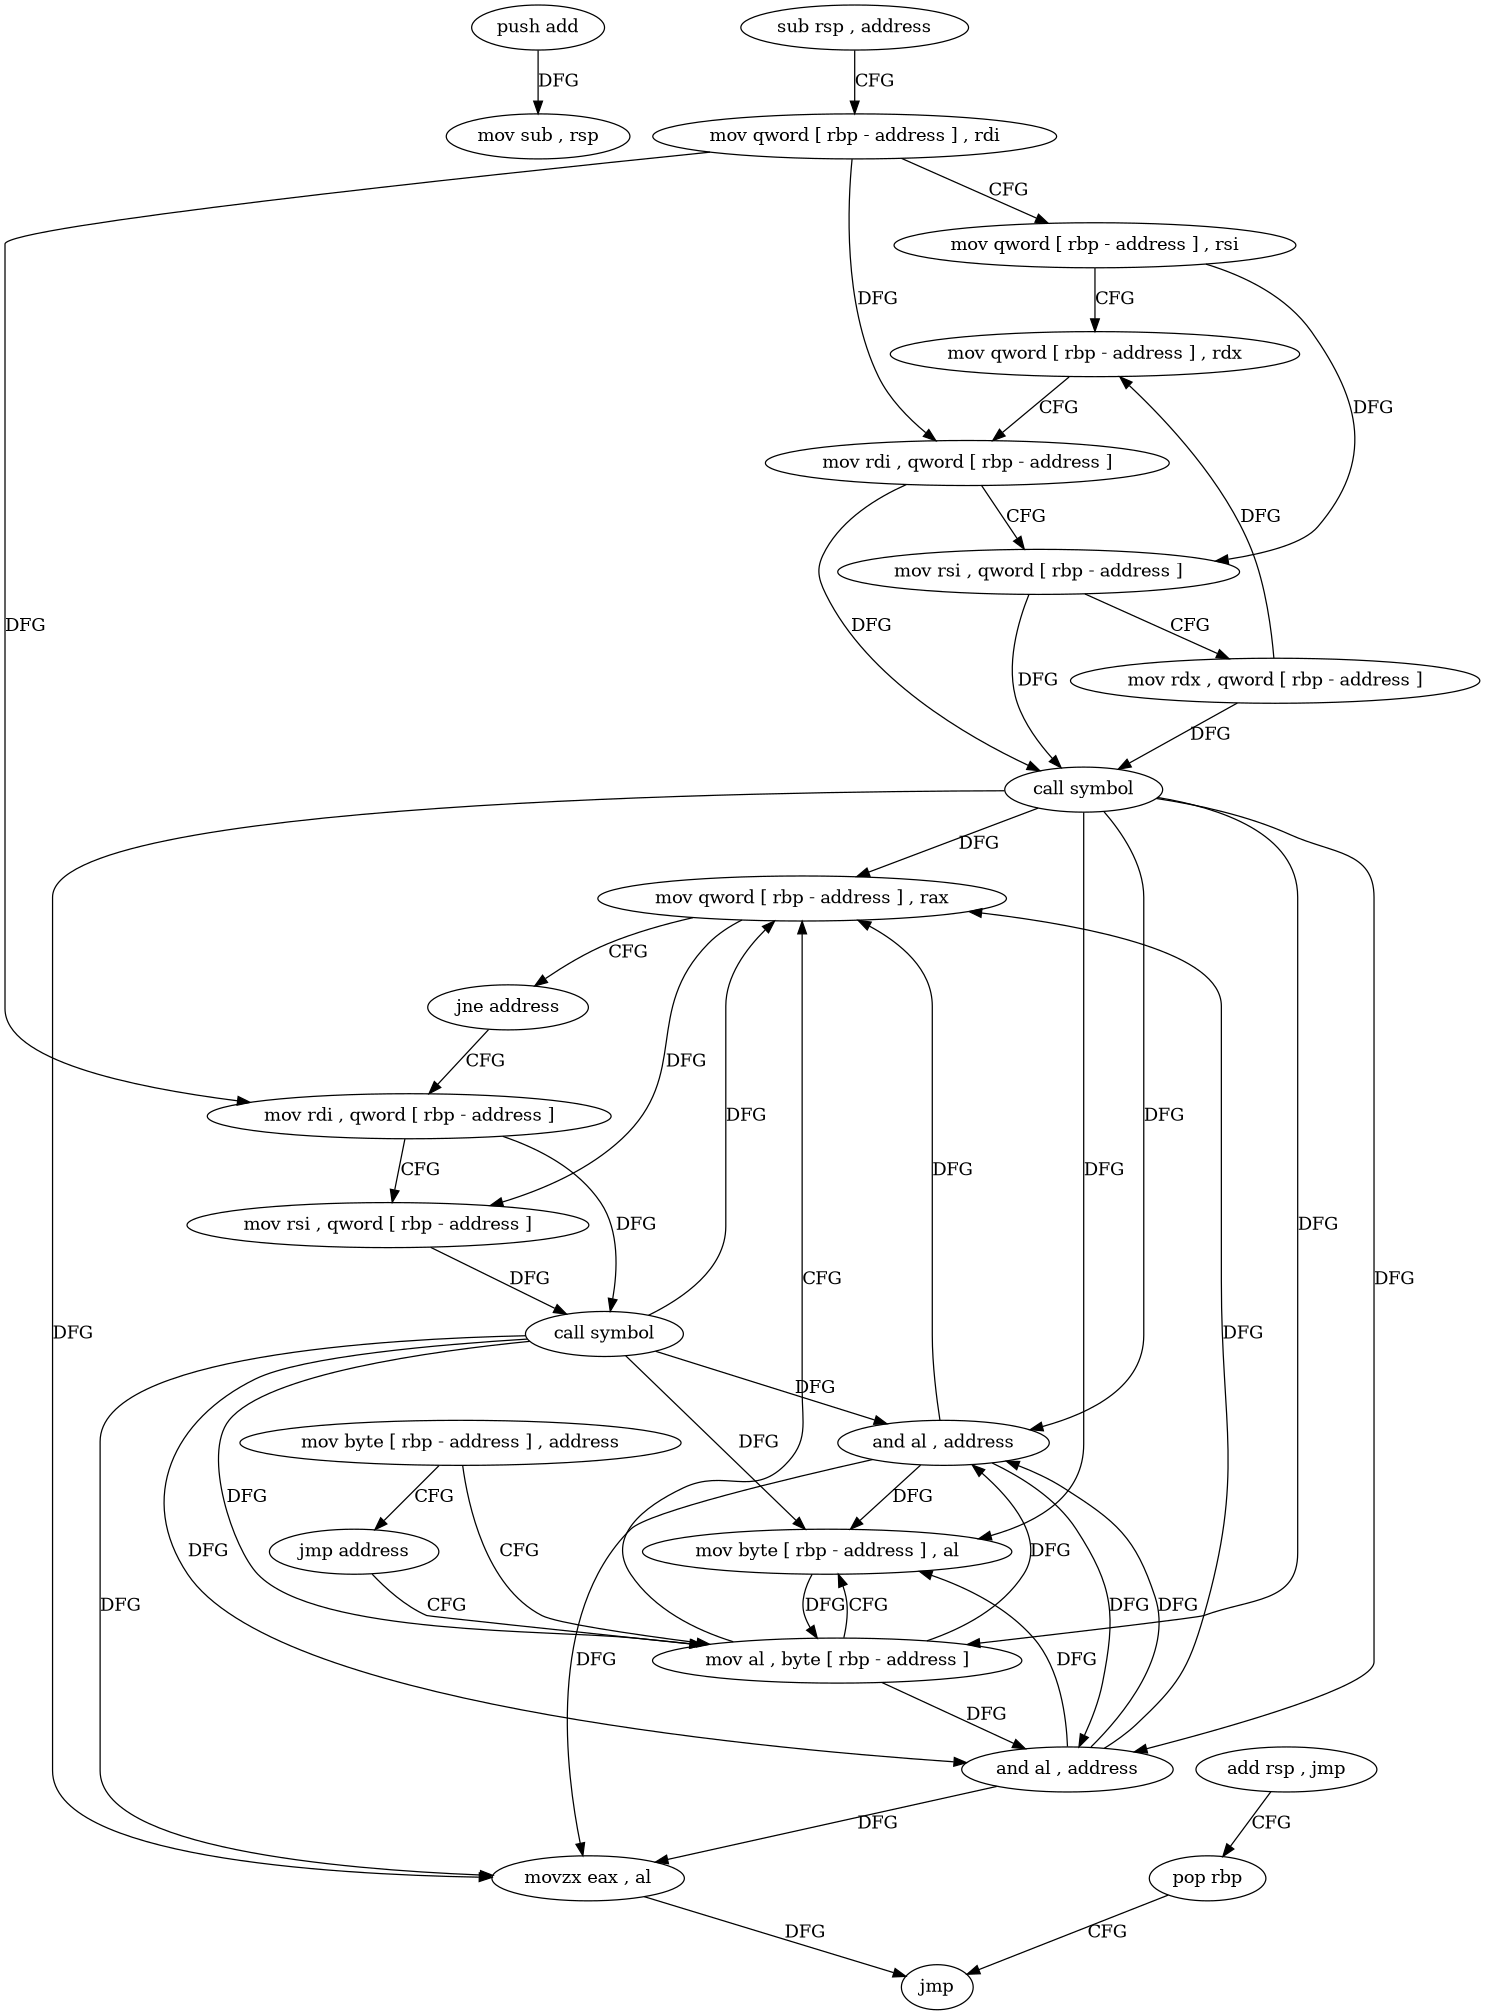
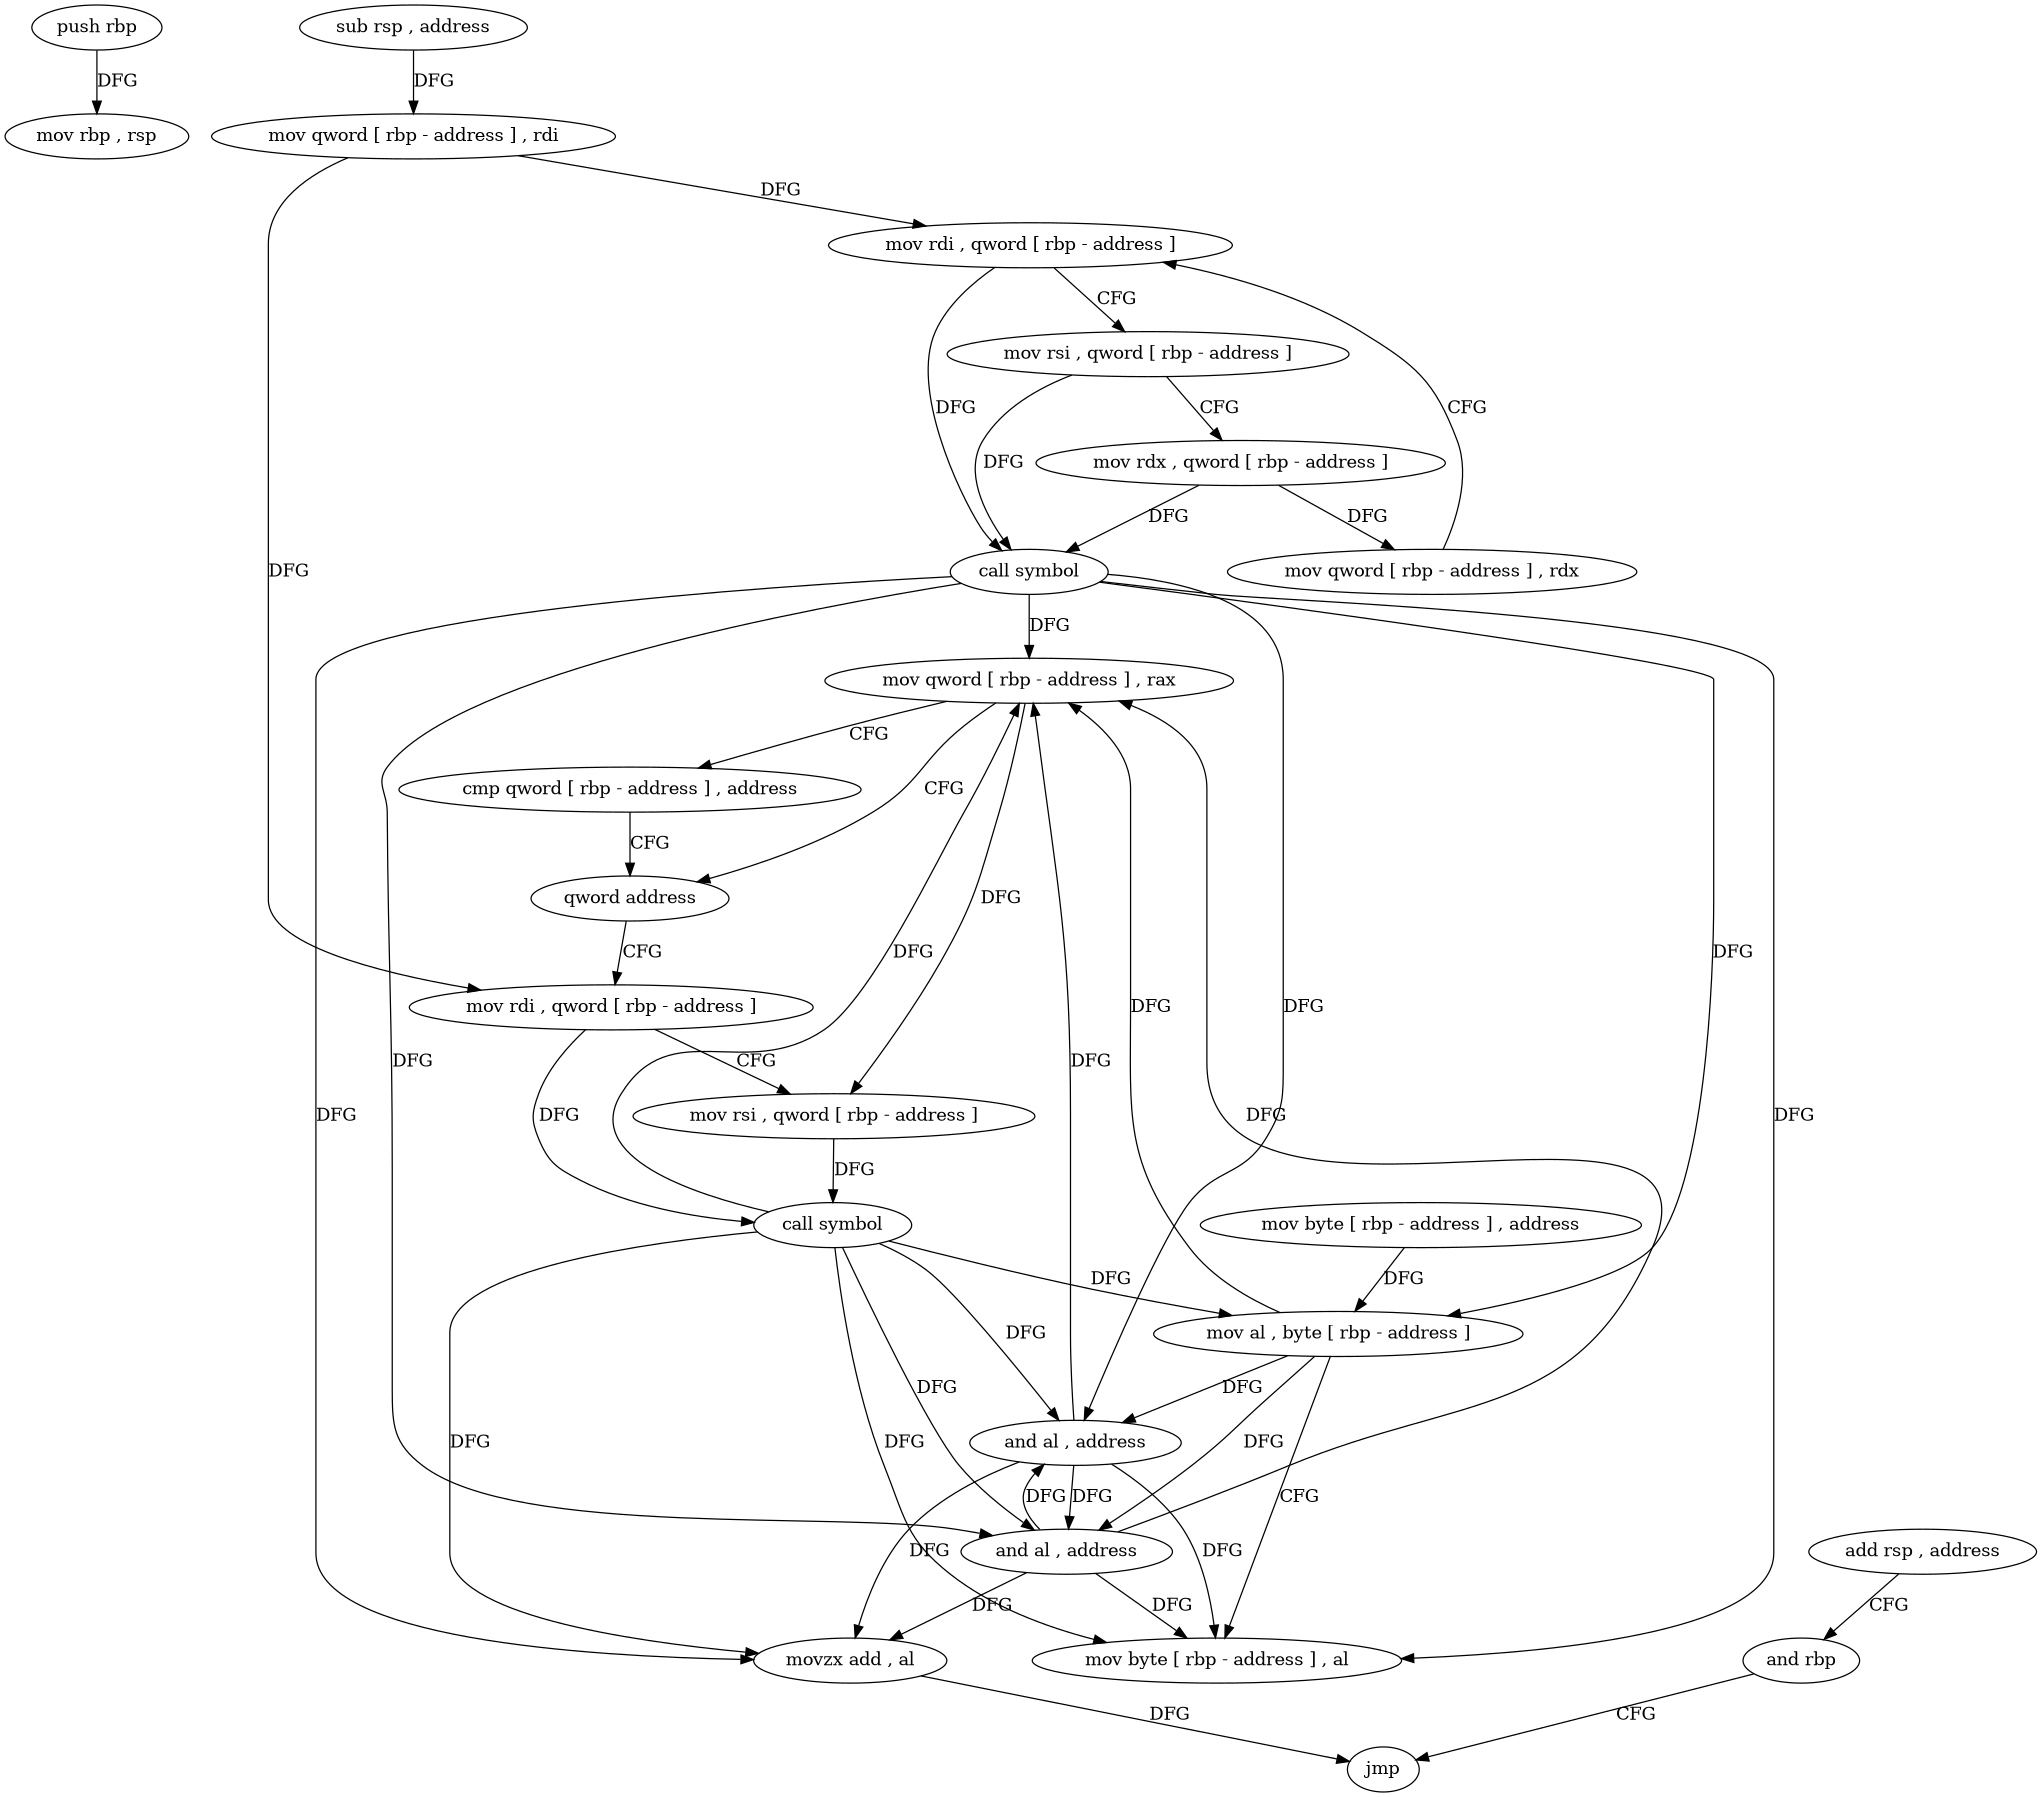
  digraph {
-   n1 [label="push add"]
-   n2 [label="mov sub , rsp"]
+   n1 [label="push rbp"]
+   n2 [label="mov rbp , rsp"]
    n3 [label="sub rsp , address"]
    n4 [label="mov qword [ rbp - address ] , rdi"]
-   n5 [label="mov qword [ rbp - address ] , rsi"]
    n6 [label="mov rdi , qword [ rbp - address ]"]
    n7 [label="mov rdi , qword [ rbp - address ]"]
    n8 [label="mov qword [ rbp - address ] , rdx"]
    n9 [label="mov rsi , qword [ rbp - address ]"]
    n10 [label="call symbol"]
    n11 [label="mov rsi , qword [ rbp - address ]"]
    n12 [label="call symbol"]
    n13 [label="mov rdx , qword [ rbp - address ]"]
    n14 [label="mov qword [ rbp - address ] , rax"]
    n15 [label="and al , address"]
    n16 [label="mov byte [ rbp - address ] , al"]
    n17 [label="mov al , byte [ rbp - address ]"]
    n18 [label="and al , address"]
-   n19 [label="movzx eax , al"]
-   n21 [label="jne address"]
+   n19 [label="movzx add , al"]
+   n20 [label="cmp qword [ rbp - address ] , address"]
+   n21 [label="qword address"]
    n22 [label=jmp]
    n23 [label="mov byte [ rbp - address ] , address"]
-   n24 [label="jmp address"]
-   n25 [label="add rsp , jmp"]
-   n26 [label="pop rbp"]
+   n25 [label="add rsp , address"]
+   n26 [label="and rbp"]
    n1 -> n2 [label=DFG]
-   n3 -> n4 [label=CFG]
-   n4 -> n5 [label=CFG]
+   n3 -> n4 [label=DFG]
    n4 -> n6 [label=DFG]
    n4 -> n7 [label=DFG]
-   n5 -> n8 [label=CFG]
-   n5 -> n9 [label=DFG]
    n6 -> n9 [label=CFG]
    n6 -> n10 [label=DFG]
    n7 -> n11 [label=CFG]
    n7 -> n12 [label=DFG]
    n8 -> n6 [label=CFG]
    n9 -> n10 [label=DFG]
    n9 -> n13 [label=CFG]
    n10 -> n14 [label=DFG]
    n10 -> n15 [label=DFG]
    n10 -> n16 [label=DFG]
    n10 -> n17 [label=DFG]
    n10 -> n18 [label=DFG]
    n10 -> n19 [label=DFG]
    n11 -> n12 [label=DFG]
    n12 -> n14 [label=DFG]
    n12 -> n15 [label=DFG]
    n12 -> n16 [label=DFG]
    n12 -> n17 [label=DFG]
    n12 -> n18 [label=DFG]
    n12 -> n19 [label=DFG]
    n13 -> n8 [label=DFG]
    n13 -> n10 [label=DFG]
    n14 -> n11 [label=DFG]
+   n14 -> n20 [label=CFG]
    n14 -> n21 [label=CFG]
    n15 -> n14 [label=DFG]
    n15 -> n16 [label=DFG]
    n15 -> n18 [label=DFG]
    n15 -> n19 [label=DFG]
-   n16 -> n17 [label=DFG]
-   n17 -> n14 [label=CFG]
+   n17 -> n14 [label=DFG]
    n17 -> n15 [label=DFG]
    n17 -> n16 [label=CFG]
    n17 -> n18 [label=DFG]
    n18 -> n14 [label=DFG]
    n18 -> n15 [label=DFG]
    n18 -> n16 [label=DFG]
    n18 -> n19 [label=DFG]
    n19 -> n22 [label=DFG]
+   n20 -> n21 [label=CFG]
    n21 -> n7 [label=CFG]
-   n23 -> n17 [label=CFG]
-   n23 -> n24 [label=CFG]
-   n24 -> n17 [label=CFG]
+   n23 -> n17 [label=DFG]
    n25 -> n26 [label=CFG]
    n26 -> n22 [label=CFG]
  }
